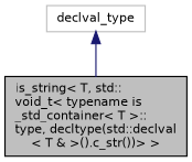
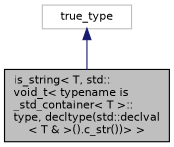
  digraph {
    node [fontname=Helvetica fontsize=10 shape=record style=filled]
    n1 [color=black fillcolor=grey75 fontcolor=black height=0.2 label="is_string\< T, std::\lvoid_t\< typename is\l_std_container\< T \>::\ltype, decltype(std::declval\l\< T & \>().c_str())\> \>" width=0.4]
-   n2 [color=grey75 fillcolor=white height=0.2 label=declval_type width=0.4]
+   n2 [color=grey75 fillcolor=white height=0.2 label=true_type width=0.4]
    n2 -> n1 [color=midnightblue dir=back fontname=Helvetica fontsize=10 labelfontname=Helvetica labelfontsize=10 style=solid]
  }
